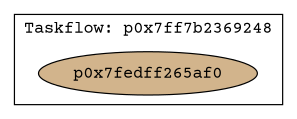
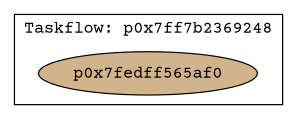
  digraph {
    fontname="Courier Prime"
-   n1 [label=p0x7fedff265af0 style=filled fillcolor=tan fontname="Courier Prime"]
+   n1 [label=p0x7fedff565af0 style=filled fillcolor=tan fontname="Courier Prime"]
    subgraph cluster_1 {
      label="Taskflow: p0x7ff7b2369248"
      n1
    }
  }
